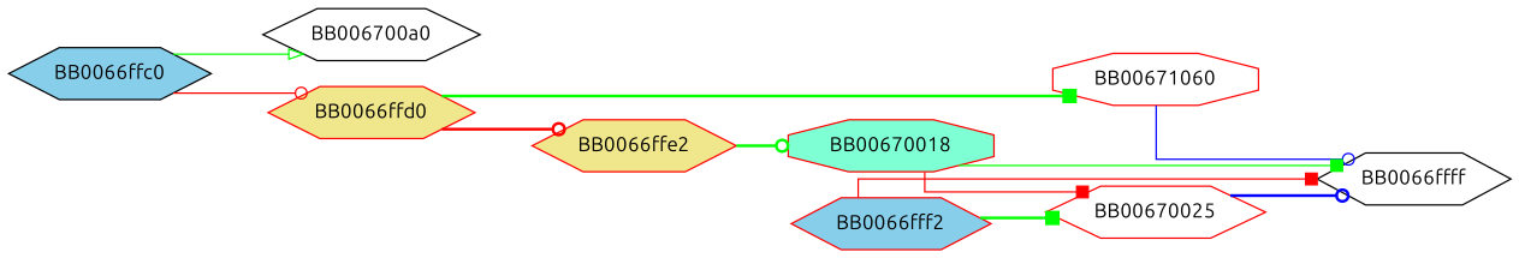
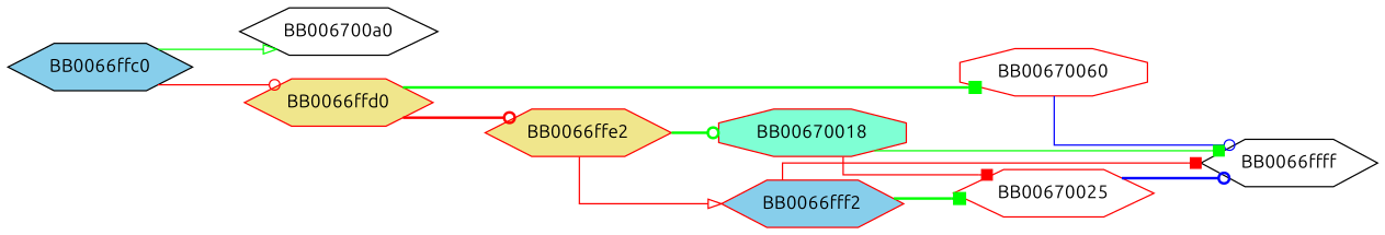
  digraph {
    fontname=Ubuntu
    rankdir=LR
    splines=ortho
    node [color=red fillcolor=white fontname=Ubuntu shape=hexagon style=filled]
    edge [arrowhead=odot color=green fontname=Ubuntu style=solid]
    BB0066ffc0 [color=black fillcolor=skyblue]
    BB006700a0 [color=black]
    BB0066ffd0 [fillcolor=khaki]
-   BB00670060 [shape=octagon label=BB00671060]
+   BB00670060 [shape=octagon]
    BB0066ffe2 [fillcolor=khaki]
    BB0066ffff [color=black]
    BB00670018 [fillcolor=aquamarine shape=octagon]
    BB0066fff2 [fillcolor=skyblue]
    BB00670025
    BB0066ffc0 -> BB006700a0 [arrowhead=onormal]
    BB0066ffc0 -> BB0066ffd0 [color=red]
    BB0066ffd0 -> BB00670060 [arrowhead=box style=bold]
    BB0066ffd0 -> BB0066ffe2 [color=red style=bold]
    BB00670060 -> BB0066ffff [color=blue]
    BB0066ffe2 -> BB00670018 [style=bold]
+   BB0066ffe2 -> BB0066fff2 [arrowhead=onormal color=red]
    BB00670018 -> BB0066ffff [arrowhead=box]
    BB00670018 -> BB00670025 [arrowhead=box color=red]
    BB0066fff2 -> BB0066ffff [arrowhead=box color=red]
    BB0066fff2 -> BB00670025 [arrowhead=box style=bold]
    BB00670025 -> BB0066ffff [color=blue style=bold]
  }
